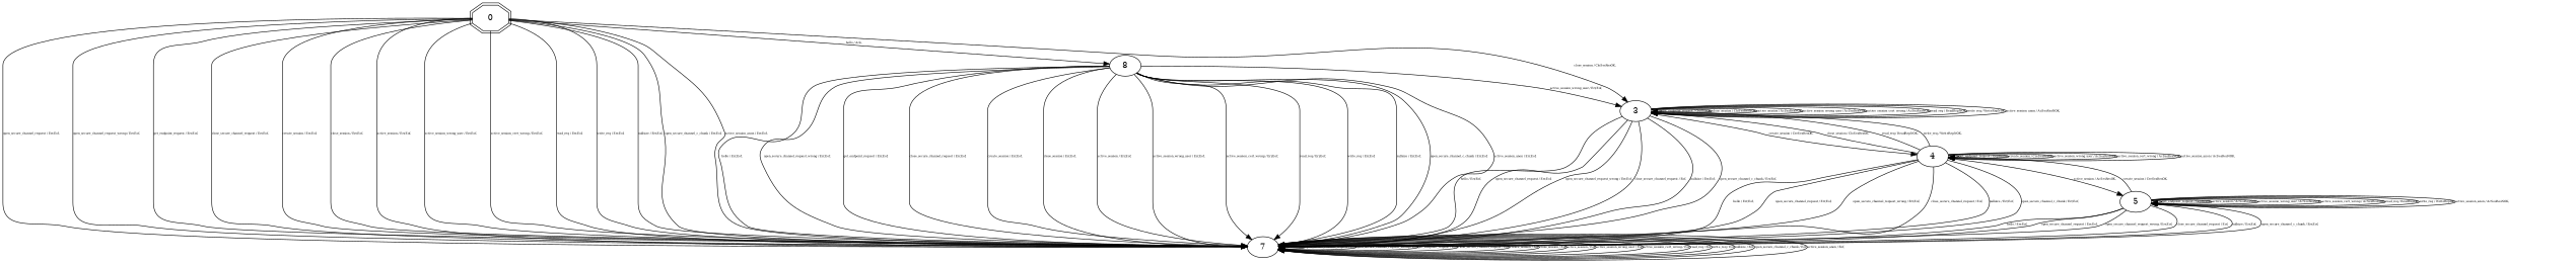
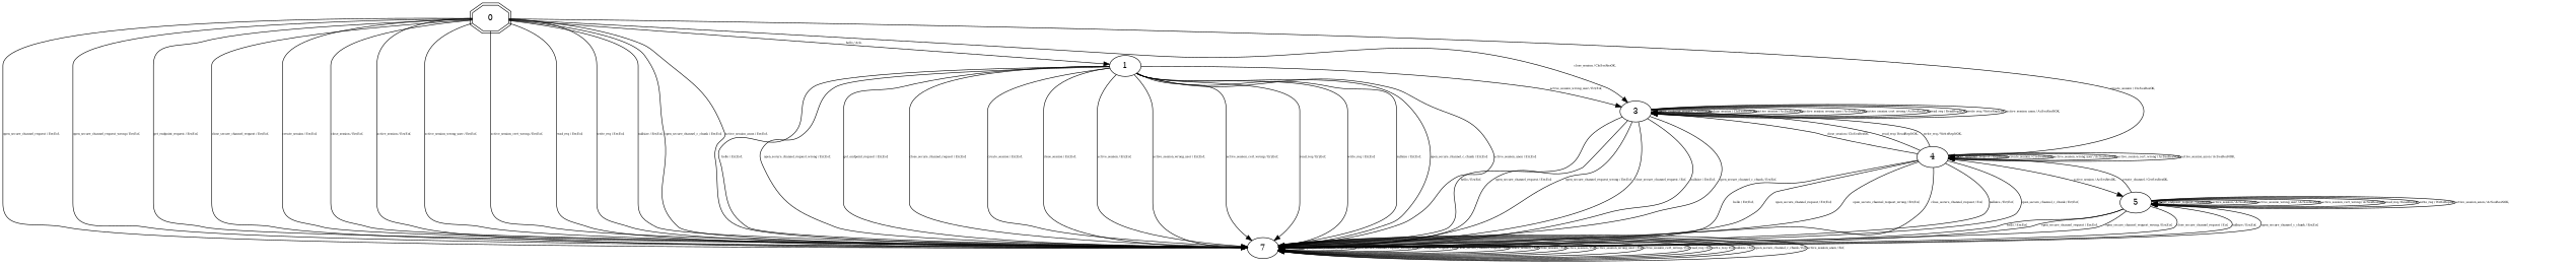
  digraph {
    node [fillcolor=white shape=ellipse style=filled]
    edge [fontsize=5]
    0 [shape=doubleoctagon]
    n2 [label=7]
-   1 [label=8]
+   1
    3
    4
    5
    0 -> n2 [label="open_secure_channel_request / Err,Eof,"]
    0 -> n2 [label="open_secure_channel_request_wrong / Err,Eof,"]
    0 -> n2 [label="get_endpoint_request / Err,Eof,"]
    0 -> n2 [label="close_secure_channel_request / Err,Eof,"]
    0 -> n2 [label="create_session / Err,Eof,"]
    0 -> n2 [label="close_session / Err,Eof,"]
    0 -> n2 [label="active_session / Err,Eof,"]
    0 -> n2 [label="active_session_wrong_user / Err,Eof,"]
    0 -> n2 [label="active_session_cert_wrong / Err,Eof,"]
    0 -> n2 [label="read_req / Err,Eof,"]
    0 -> n2 [label="write_req / Err,Eof,"]
    0 -> n2 [label="nullsize / Err,Eof,"]
    0 -> n2 [label="open_secure_channel_c_chunk / Err,Eof,"]
    0 -> n2 [label="active_session_anon / Err,Eof,"]
    0 -> 1 [label="hello / Ack,"]
    0 -> 3 [label="close_session / CloSesResOK,"]
    n2 -> n2 [label="hello / Eof,"]
    n2 -> n2 [label="open_secure_channel_request / Eof,"]
    n2 -> n2 [label="open_secure_channel_request_wrong / Eof,"]
    n2 -> n2 [label="get_endpoint_request / Eof,"]
    n2 -> n2 [label="close_secure_channel_request / Eof,"]
    n2 -> n2 [label="create_session / Eof,"]
    n2 -> n2 [label="close_session / Eof,"]
    n2 -> n2 [label="active_session / Eof,"]
    n2 -> n2 [label="active_session_wrong_user / Eof,"]
    n2 -> n2 [label="active_session_cert_wrong / Eof,"]
    n2 -> n2 [label="read_req / Eof,"]
    n2 -> n2 [label="write_req / Eof,"]
    n2 -> n2 [label="nullsize / Eof,"]
    n2 -> n2 [label="open_secure_channel_c_chunk / Eof,"]
    n2 -> n2 [label="active_session_anon / Eof,"]
    1 -> n2 [label="hello / Err,Eof,"]
    1 -> n2 [label="open_secure_channel_request_wrong / Err,Eof,"]
    1 -> n2 [label="get_endpoint_request / Err,Eof,"]
    1 -> n2 [label="close_secure_channel_request / Err,Eof,"]
    1 -> n2 [label="create_session / Err,Eof,"]
    1 -> n2 [label="close_session / Err,Eof,"]
    1 -> n2 [label="active_session / Err,Eof,"]
    1 -> n2 [label="active_session_wrong_user / Err,Eof,"]
    1 -> n2 [label="active_session_cert_wrong / Err,Eof,"]
    1 -> n2 [label="read_req / Err,Eof,"]
    1 -> n2 [label="write_req / Err,Eof,"]
    1 -> n2 [label="nullsize / Err,Eof,"]
    1 -> n2 [label="open_secure_channel_c_chunk / Err,Eof,"]
    1 -> n2 [label="active_session_anon / Err,Eof,"]
    1 -> 3 [label="active_session_wrong_user / Err,Eof,"]
    3 -> n2 [label="hello / Err,Eof,"]
    3 -> n2 [label="open_secure_channel_request / Err,Eof,"]
    3 -> n2 [label="open_secure_channel_request_wrong / Err,Eof,"]
    3 -> n2 [label="close_secure_channel_request / Eof,"]
    3 -> n2 [label="nullsize / Err,Eof,"]
    3 -> n2 [label="open_secure_channel_c_chunk / Err,Eof,"]
    3 -> 3 [label="get_endpoint_request / GepResOK,"]
    3 -> 3 [label="close_session / CloSesResNOK,"]
    3 -> 3 [label="active_session / AcSesResNOK,"]
    3 -> 3 [label="active_session_wrong_user / AcSesResNOK,"]
    3 -> 3 [label="active_session_cert_wrong / AcSesResNOK,"]
    3 -> 3 [label="read_req / ReadRepNOK,"]
    3 -> 3 [label="write_req / WriteRepNOK,"]
    3 -> 3 [label="active_session_anon / AcSesResNOK,"]
-   3 -> 4 [label="create_session / CreSesResOK,"]
+   0 -> 4 [label="create_session / CreSesResOK,"]
    4 -> n2 [label="hello / Err,Eof,"]
    4 -> n2 [label="open_secure_channel_request / Err,Eof,"]
    4 -> n2 [label="open_secure_channel_request_wrong / Err,Eof,"]
    4 -> n2 [label="close_secure_channel_request / Eof,"]
    4 -> n2 [label="nullsize / Err,Eof,"]
    4 -> n2 [label="open_secure_channel_c_chunk / Err,Eof,"]
    4 -> 3 [label="close_session / CloSesResOK,"]
    4 -> 3 [label="read_req / ReadRepNOK,"]
    4 -> 3 [label="write_req / WriteRepNOK,"]
    4 -> 4 [label="get_endpoint_request / GepResOK,"]
    4 -> 4 [label="create_session / CreSesResOK,"]
    4 -> 4 [label="active_session_wrong_user / AcSesResNOK,"]
    4 -> 4 [label="active_session_cert_wrong / AcSesResNOK,"]
    4 -> 4 [label="active_session_anon / AcSesResNOK,"]
    4 -> 5 [label="active_session / AcSesResOK,"]
    5 -> n2 [label="hello / Err,Eof,"]
    5 -> n2 [label="open_secure_channel_request / Err,Eof,"]
    5 -> n2 [label="open_secure_channel_request_wrong / Err,Eof,"]
    5 -> n2 [label="close_secure_channel_request / Eof,"]
    5 -> n2 [label="nullsize / Err,Eof,"]
    5 -> n2 [label="open_secure_channel_c_chunk / Err,Eof,"]
-   5 -> 4 [label="create_session / CreSesResOK,"]
+   5 -> 4 [label="create_channel / CreSesResOK,"]
    5 -> 5 [label="get_endpoint_request / GepResOK,"]
    5 -> 5 [label="active_session / AcSesResNOK,"]
    5 -> 5 [label="active_session_wrong_user / AcSesResNOK,"]
    5 -> 5 [label="active_session_cert_wrong / AcSesResNOK,"]
    5 -> 5 [label="read_req / ReadRepOK,"]
    5 -> 5 [label="write_req / WriteRepOK,"]
    5 -> 5 [label="active_session_anon / AcSesResNOK,"]
  }
